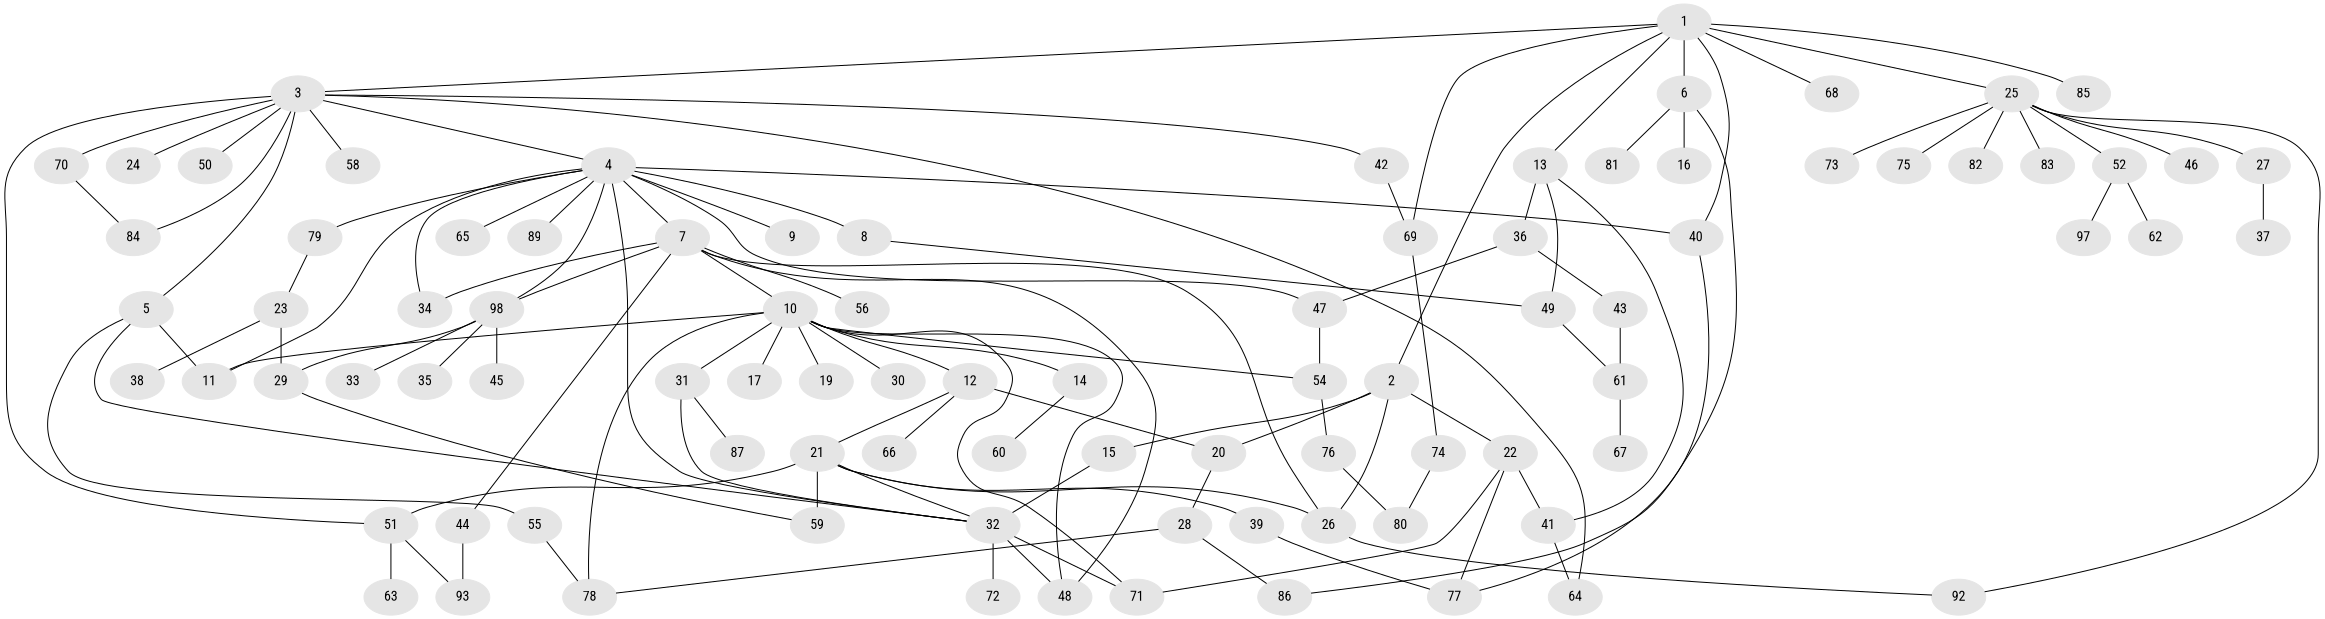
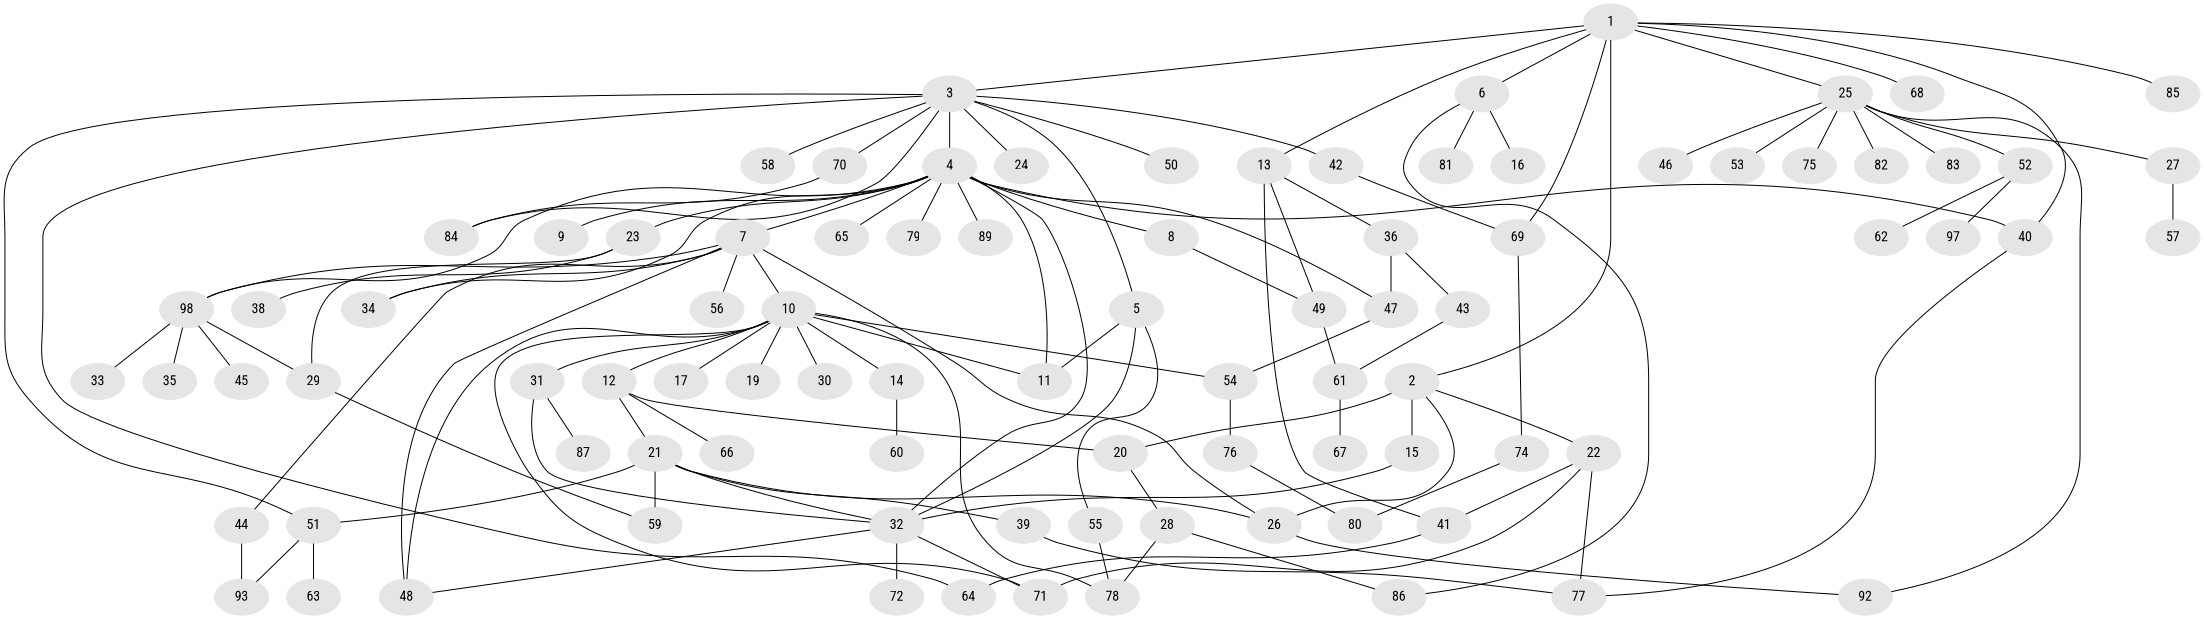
  graph {
    fontname="Roboto Condensed"
    node [color=gray90 fontname="Roboto Condensed" style=filled]
    edge [fontname="Roboto Condensed" weight=1.0]
    1
    2
    3
    6
    13
    25
    40
    68
    69
    85
    15
    20
    22
    26
    4
    5
    24
    42
    50
    51
    58
    64
    70
    84
    16
    81
    86
    49
    36
    41
    27
    46
    52
-   73
+   73 [label=53]
    75
    82
    83
    n38 [label=92]
    77
    74
    32
    28
    71
    7
    8
    9
    11
    n48 [label=98]
    23
    34
    47
    65
    79
    89
    55
    n56 [label=93]
    63
    10
    44
    48
    56
    29
    33
    35
    45
    38
    72
    54
    78
    12
    14
    17
    19
    30
    31
    61
    21
    66
    60
    87
    76
    39
    59
    43
-   37
+   37 [label=57]
    n86 [label=97]
    62
    67
    80
    1 -- 2
    1 -- 3
    1 -- 6
    1 -- 13
    1 -- 25
    1 -- 40
    1 -- 68
    1 -- 69
    1 -- 85
    2 -- 15 [weight=2.0]
    2 -- 20 [weight=2.0]
    2 -- 22
    2 -- 26
    3 -- 4
    3 -- 5
    3 -- 24
    3 -- 42
    3 -- 50
    3 -- 51
    3 -- 58
    3 -- 64
    3 -- 70
    3 -- 84
    6 -- 16
    6 -- 81
    6 -- 86
    13 -- 49
    13 -- 36
    13 -- 41
    25 -- 27
    25 -- 46
    25 -- 52
    25 -- 73
    25 -- 75
    25 -- 82
    25 -- 83
    25 -- n38
    40 -- 77
    69 -- 74
    15 -- 32 [weight=4.0]
    20 -- 28
    22 -- 41 [weight=2.0]
    22 -- 77
    22 -- 71
    26 -- n38
    4 -- 40
    4 -- 32
    4 -- 7
    4 -- 8 [weight=2.0]
    4 -- 9
    4 -- 11
    4 -- n48
-   79 -- 23
+   4 -- 23
    4 -- 34
    4 -- 47
    4 -- 65
    4 -- 79
    4 -- 89
    5 -- 32
    5 -- 11
    5 -- 55
    42 -- 69
    51 -- n56
    51 -- 63
    70 -- 84
    49 -- 61
    36 -- 47
    36 -- 43
    41 -- 64
    27 -- 37
    52 -- n86
    52 -- 62
    74 -- 80
    32 -- 71
    32 -- 48
    32 -- 72 [weight=3.0]
    28 -- 86
    28 -- 78
    7 -- 26
    7 -- n48
    7 -- 34
    7 -- 10
    7 -- 44
    7 -- 48
    7 -- 56
    8 -- 49
    n48 -- 29
    n48 -- 33
    n48 -- 35
    n48 -- 45
    23 -- 29
    23 -- 38
    47 -- 54
    55 -- 78
    10 -- 71
    10 -- 11 [weight=2.0]
    10 -- 48
    10 -- 54
    10 -- 78
    10 -- 12
    10 -- 14
    10 -- 17
    10 -- 19
    10 -- 30
    10 -- 31
    44 -- n56
    29 -- 59
    54 -- 76
    12 -- 20
    12 -- 21
    12 -- 66
    14 -- 60
    31 -- 32
    31 -- 87
    61 -- 67 [weight=2.0]
    21 -- 26
    21 -- 51
    21 -- 32
    21 -- 39
    21 -- 59 [weight=2.0]
    76 -- 80
    39 -- 77 [weight=2.0]
    43 -- 61
  }
